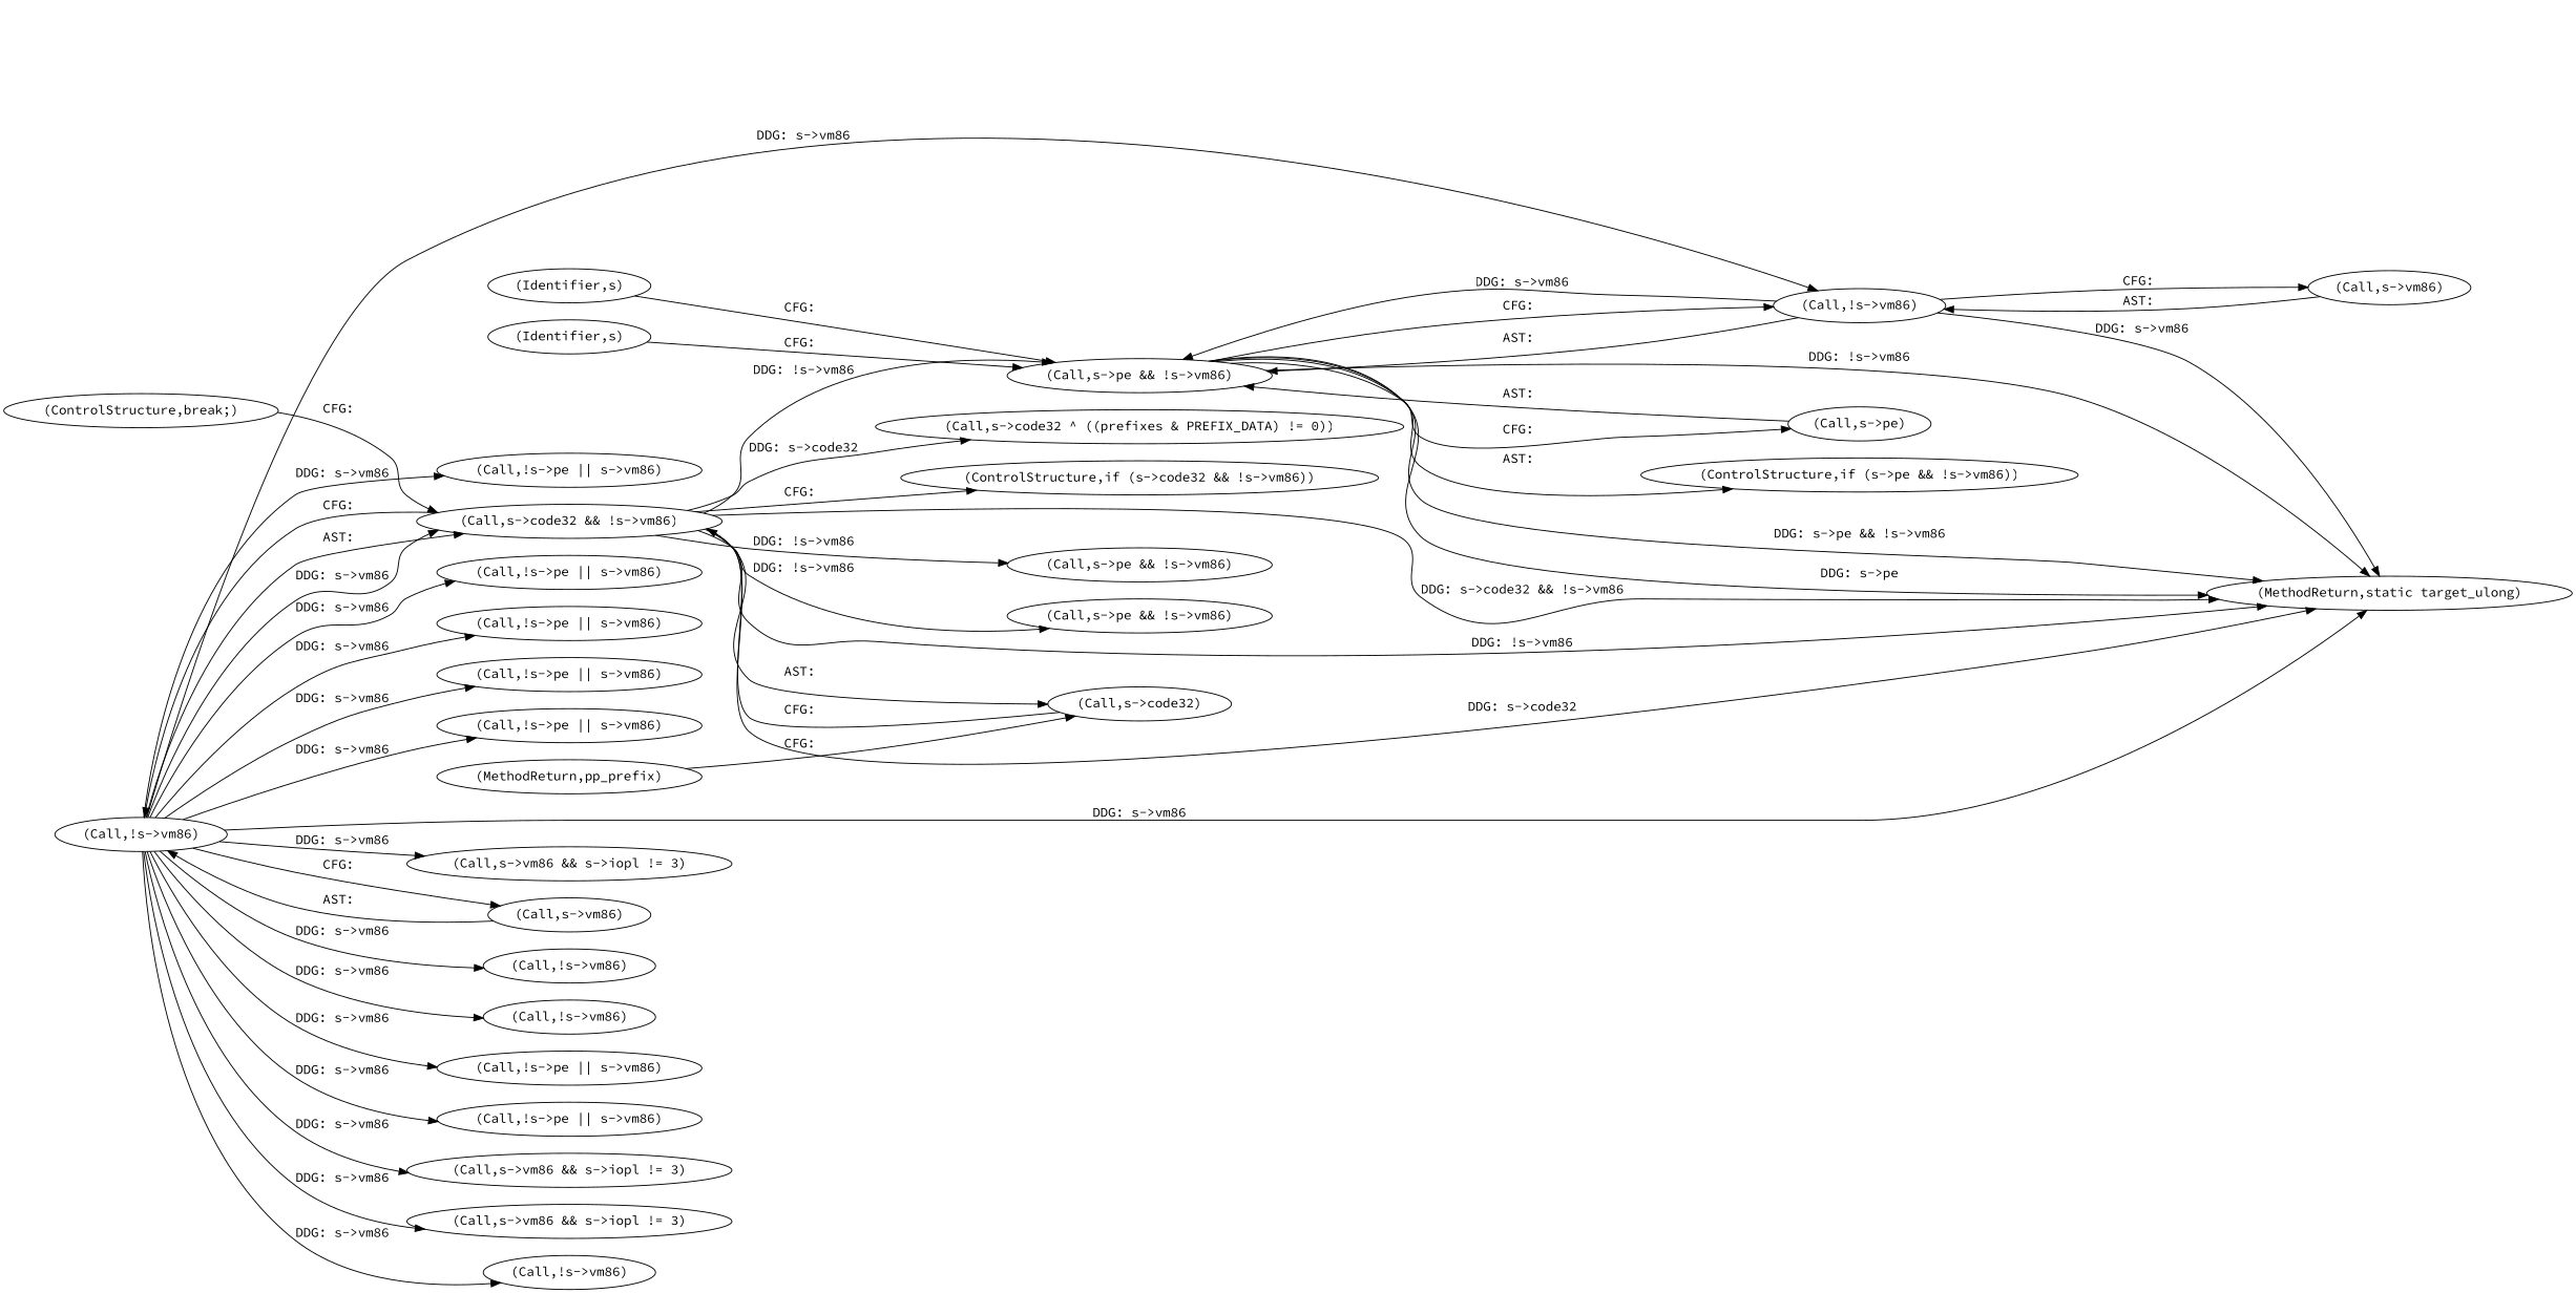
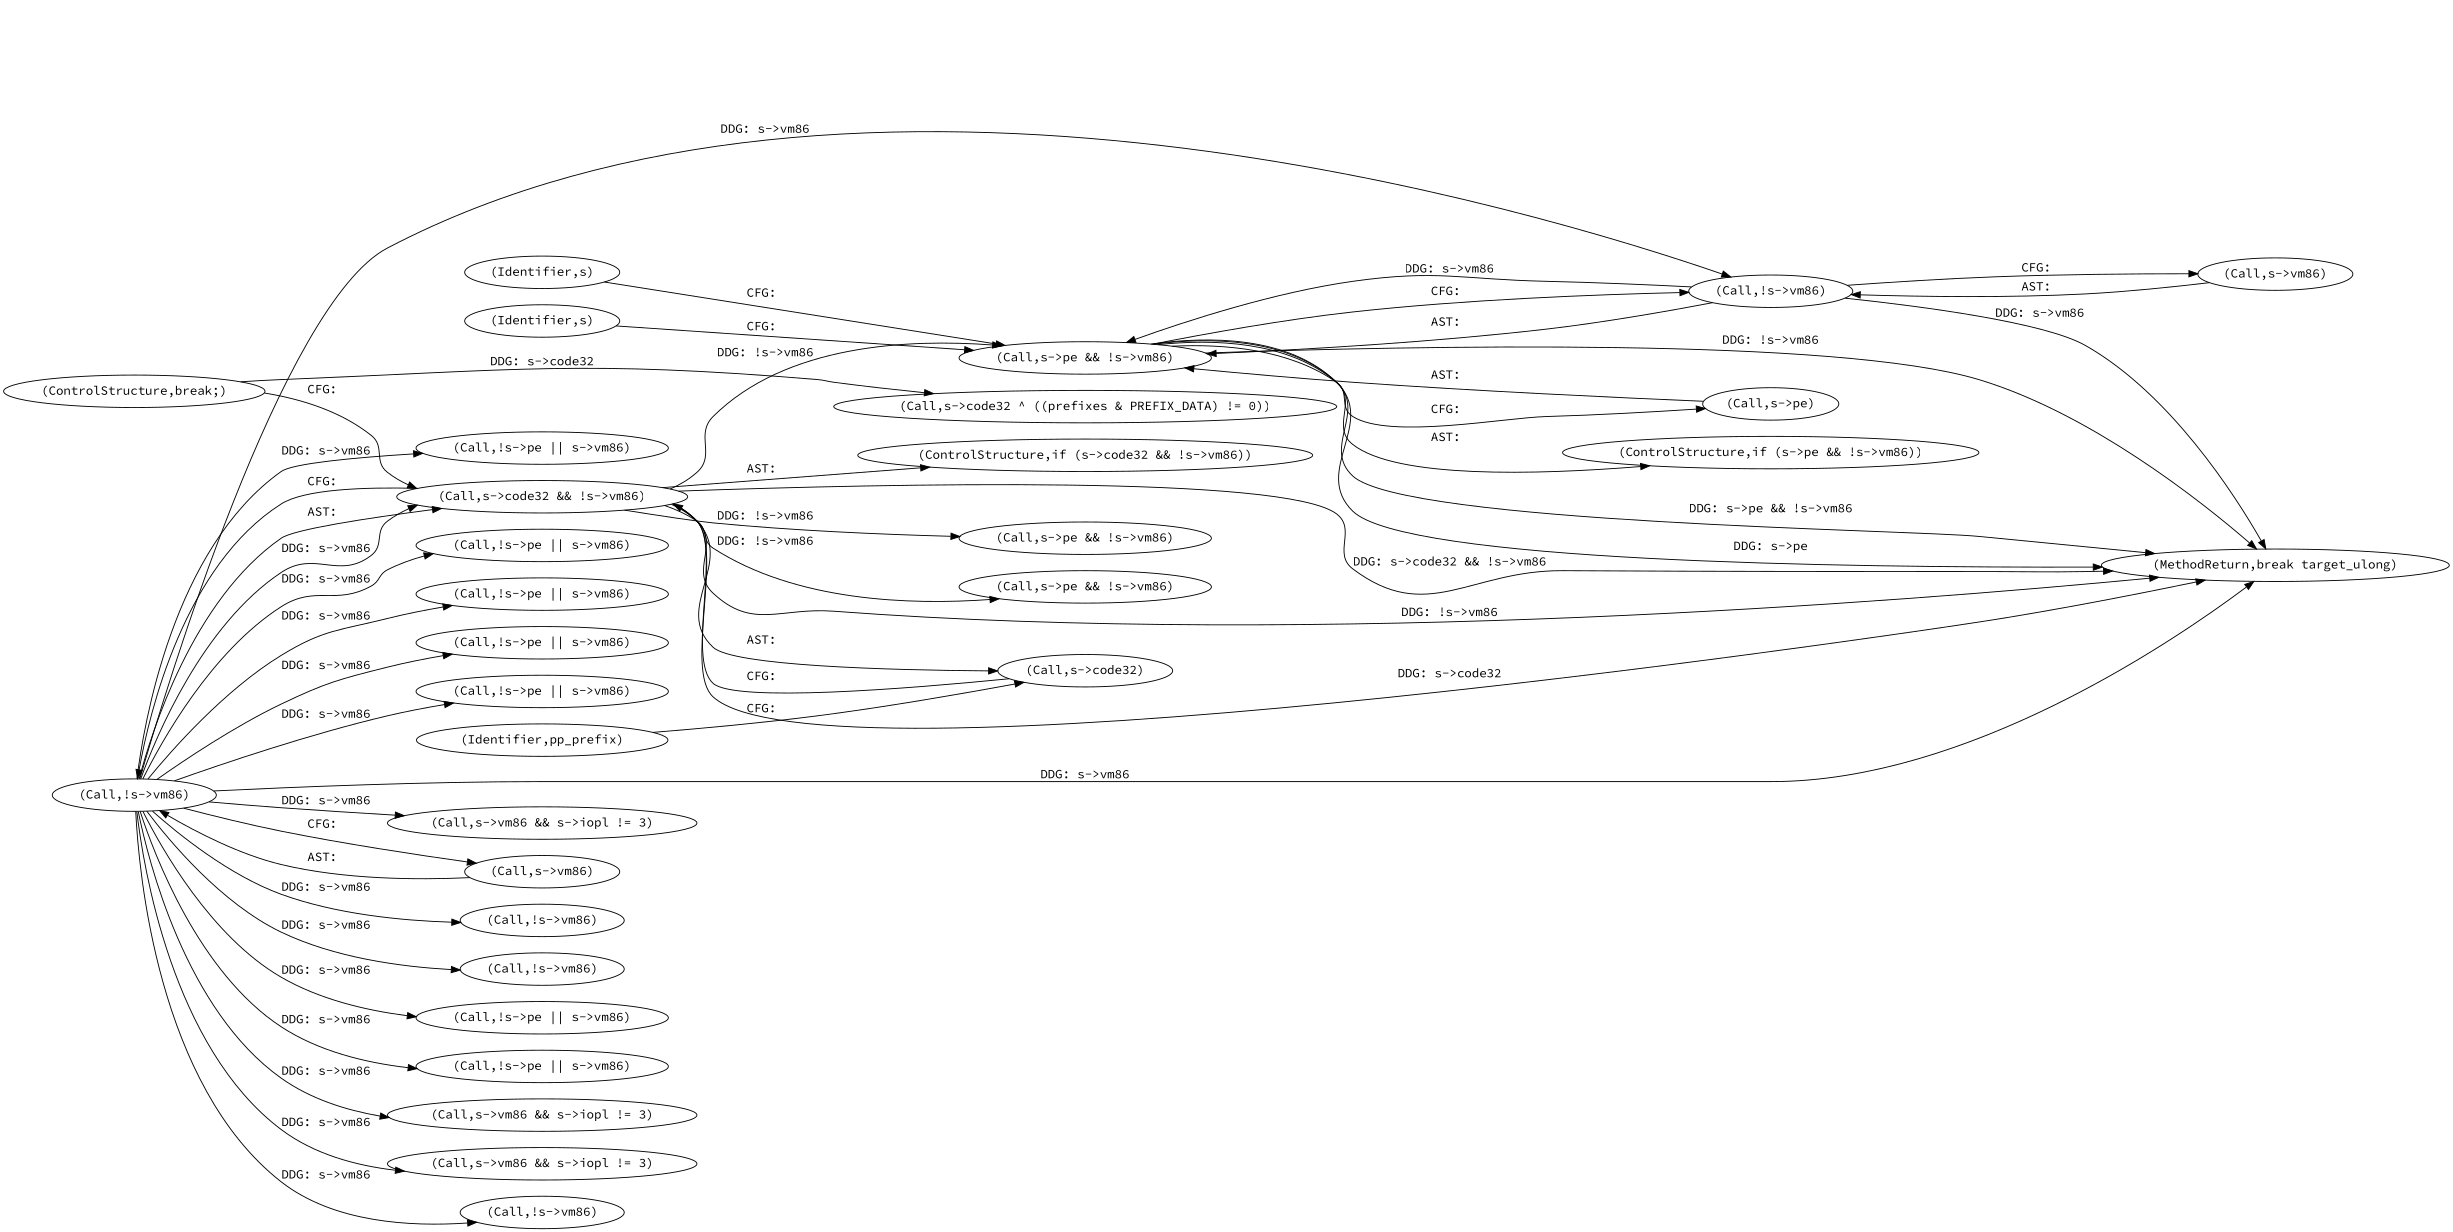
  digraph {
    fontname="Source Code Pro"
    rankdir=LR
    node [fontname="Source Code Pro"]
    edge [fontname="Source Code Pro"]
    n1 [label="(Call,s->pe && !s->vm86)"]
    n2 [label="(Call,!s->vm86)"]
    n3 [label="(Call,s->pe)"]
    n4 [label="(ControlStructure,if (s->pe && !s->vm86))"]
-   n5 [label="(MethodReturn,static target_ulong)"]
+   n5 [label="(MethodReturn,break target_ulong)"]
    n6 [label="(Call,s->vm86)"]
    n7 [label="(Call,!s->vm86)"]
    n8 [label="(Call,s->code32 && !s->vm86)"]
    n9 [label="(Call,s->vm86)"]
    n10 [label="(Call,!s->vm86)"]
    n11 [label="(Call,!s->vm86)"]
    n12 [label="(Call,!s->pe || s->vm86)"]
    n13 [label="(Call,!s->pe || s->vm86)"]
    n14 [label="(Call,s->vm86 && s->iopl != 3)"]
    n15 [label="(Call,s->vm86 && s->iopl != 3)"]
    n16 [label="(Call,!s->vm86)"]
    n17 [label="(Call,!s->pe || s->vm86)"]
    n18 [label="(Call,!s->pe || s->vm86)"]
    n19 [label="(Call,!s->pe || s->vm86)"]
    n20 [label="(Call,!s->pe || s->vm86)"]
    n21 [label="(Call,!s->pe || s->vm86)"]
    n22 [label="(Call,s->vm86 && s->iopl != 3)"]
    n23 [label="(Call,s->pe && !s->vm86)"]
    n24 [label="(Call,s->pe && !s->vm86)"]
    n25 [label="(Call,s->code32)"]
    n26 [label="(Call,s->code32 ^ ((prefixes & PREFIX_DATA) != 0))"]
    n27 [label="(ControlStructure,if (s->code32 && !s->vm86))"]
-   n28 [label="(MethodReturn,pp_prefix)"]
+   n28 [label="(Identifier,pp_prefix)"]
    n29 [label="(Identifier,s)"]
    n30 [label="(ControlStructure,break;)"]
    n31 [label="(Identifier,s)"]
    n1 -> n2 [label="CFG: "]
    n1 -> n3 [label="CFG: "]
    n1 -> n4 [label="AST: "]
    n1 -> n5 [label="DDG: s->pe"]
    n1 -> n5 [label="DDG: !s->vm86"]
    n1 -> n5 [label="DDG: s->pe && !s->vm86"]
    n2 -> n1 [label="AST: "]
    n2 -> n1 [label="DDG: s->vm86"]
    n2 -> n5 [label="DDG: s->vm86"]
    n2 -> n6 [label="CFG: "]
    n3 -> n1 [label="AST: "]
    n6 -> n2 [label="AST: "]
    n7 -> n2 [label="DDG: s->vm86"]
    n7 -> n5 [label="DDG: s->vm86"]
    n7 -> n8 [label="AST: "]
    n7 -> n8 [label="DDG: s->vm86"]
    n7 -> n9 [label="CFG: "]
    n7 -> n10 [label="DDG: s->vm86"]
    n7 -> n11 [label="DDG: s->vm86"]
    n7 -> n12 [label="DDG: s->vm86"]
    n7 -> n13 [label="DDG: s->vm86"]
    n7 -> n14 [label="DDG: s->vm86"]
    n7 -> n15 [label="DDG: s->vm86"]
    n7 -> n16 [label="DDG: s->vm86"]
    n7 -> n17 [label="DDG: s->vm86"]
    n7 -> n18 [label="DDG: s->vm86"]
    n7 -> n19 [label="DDG: s->vm86"]
    n7 -> n20 [label="DDG: s->vm86"]
    n7 -> n21 [label="DDG: s->vm86"]
    n7 -> n22 [label="DDG: s->vm86"]
    n8 -> n1 [label="DDG: !s->vm86"]
    n8 -> n5 [label="DDG: s->code32 && !s->vm86"]
    n8 -> n5 [label="DDG: !s->vm86"]
    n8 -> n5 [label="DDG: s->code32"]
    n8 -> n7 [label="CFG: "]
    n8 -> n23 [label="DDG: !s->vm86"]
    n8 -> n24 [label="DDG: !s->vm86"]
    n8 -> n25 [label="AST: "]
-   n8 -> n26 [label="DDG: s->code32"]
-   n8 -> n27 [label="CFG: "]
+   n30 -> n26 [label="DDG: s->code32"]
+   n8 -> n27 [label="AST: "]
    n9 -> n7 [label="AST: "]
    n25 -> n8 [label="CFG: "]
    n28 -> n25 [label="CFG: "]
    n29 -> n1 [label="CFG: "]
    n30 -> n8 [label="CFG: "]
    n31 -> n1 [label="CFG: "]
  }
